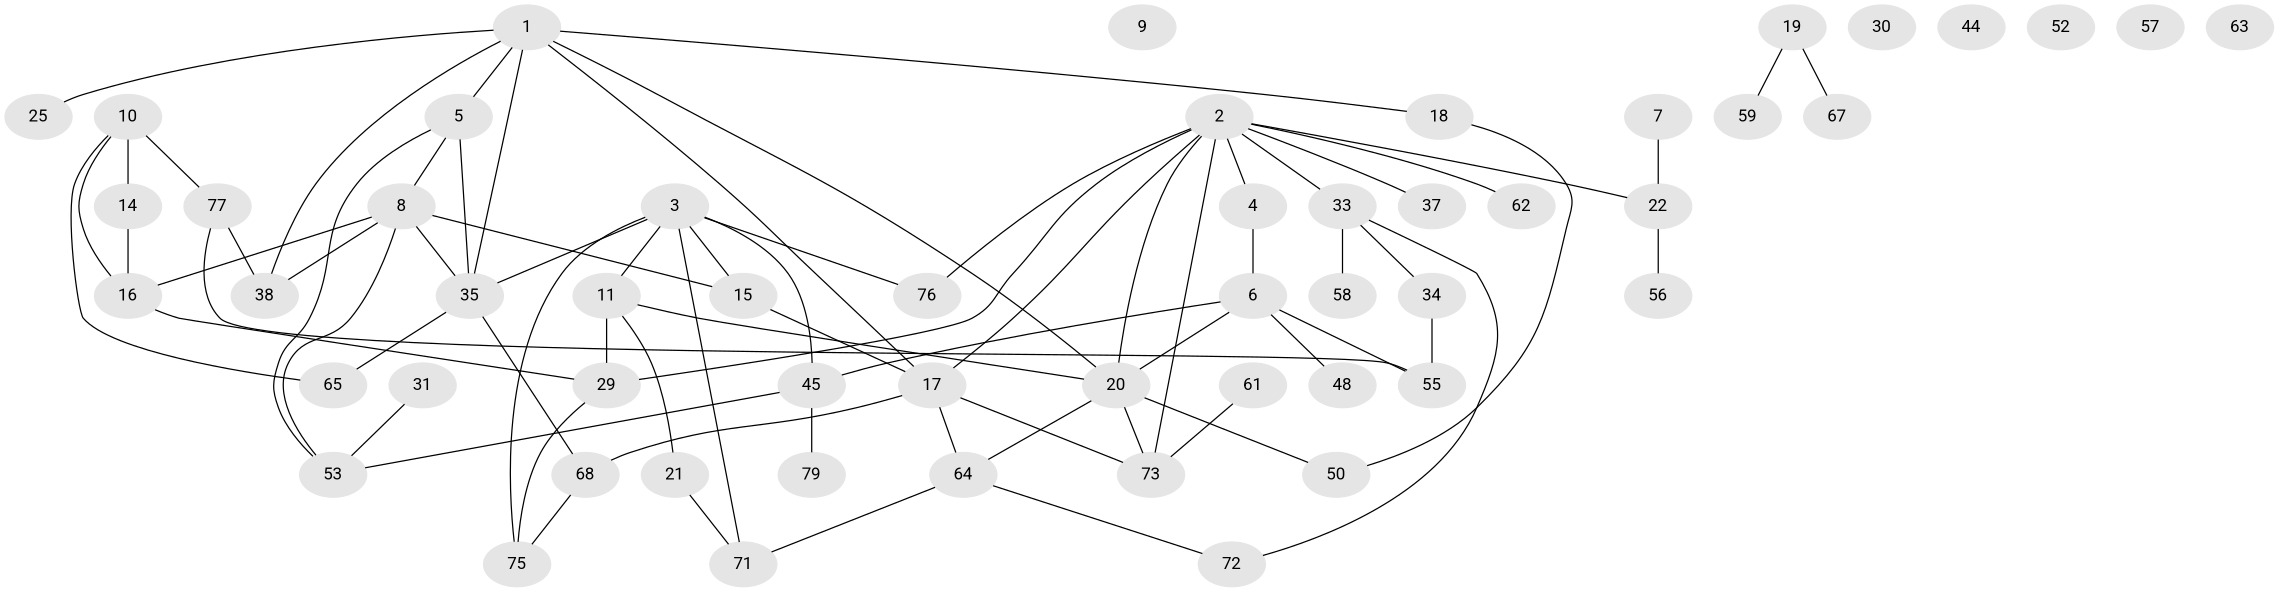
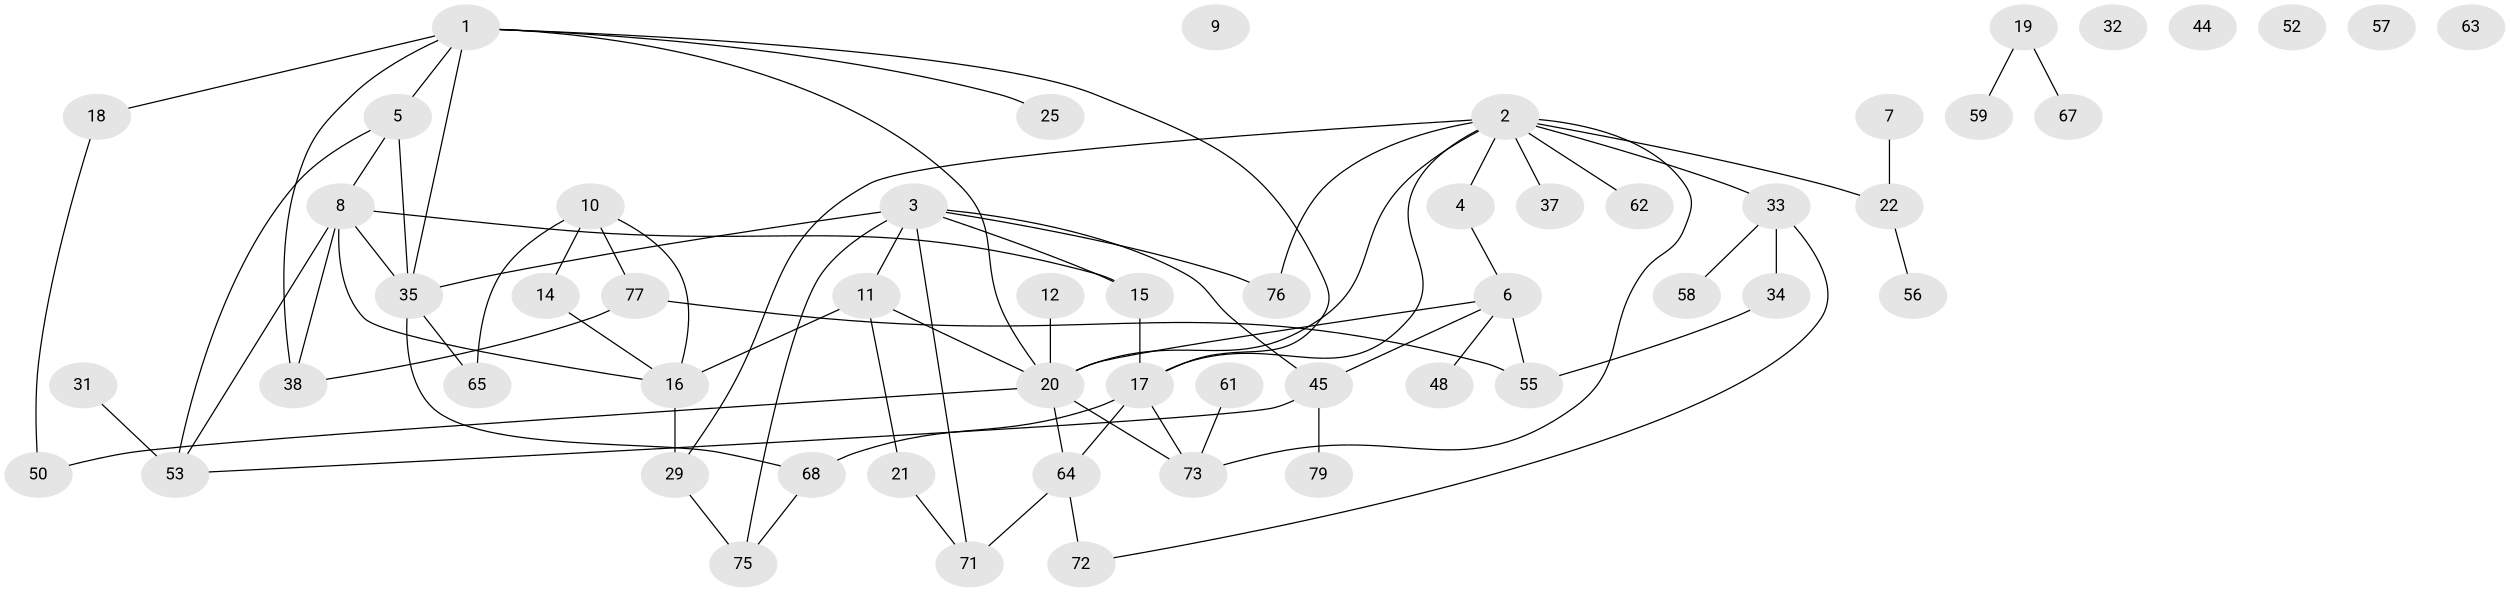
  graph {
    fontname=Roboto
    node [color=gray90 fontname=Roboto style=filled]
    edge [fontname=Roboto]
    1 [super="+80"]
    5 [super="+30"]
    17 [super="+42"]
    18
    20 [super="+49"]
    25
    35 [super="+36"]
    38
    8 [super="+26"]
    53
    73
    n12 [label=64 super="+84"]
    68 [super="+77"]
    50 [super="+82"]
    65
    2 [super="+69"]
    4 [super="+41"]
    n18 [label=33 super="+33"]
    22 [super="+43"]
    29 [super="+46"]
    37
    62
    76
    6 [super="+83"]
    34 [super="+66"]
    58
    72
    56
    75
    3 [super="+54"]
    11 [super="+51"]
    15 [super="+23"]
    45 [super="+70"]
    71 [super="+74"]
    16 [super="+28"]
    21 [super="+47"]
    79
    48
    55 [super="+64"]
    7
    9
    10 [super="+60"]
    14
    n44 [label=77 super="+81"]
+   12
    19 [super="+39"]
    59
    67
    31 [super="+40"]
-   32 [label=30]
+   32
    44
    52
    57
    61 [super="+78"]
    63
    1 -- 5
    1 -- 17
    1 -- 18
    1 -- 20
    1 -- 25
    1 -- 35
    1 -- 38
    5 -- 35 [weight=2]
    5 -- 8
    5 -- 53
    17 -- 73
    17 -- n12
    17 -- 68
    18 -- 50
    20 -- 73
    20 -- n12
    20 -- 50
    35 -- 68 [weight=2]
    35 -- 65
    8 -- 35
    8 -- 38
    8 -- 53
    8 -- 15
    8 -- 16
    n12 -- 72
    n12 -- 71
    68 -- 75
    2 -- 17
    2 -- 20
    2 -- 73
    2 -- 4
    2 -- n18
    2 -- 22
    2 -- 29
    2 -- 37
    2 -- 62
    2 -- 76
    4 -- 6
    n18 -- 34
    n18 -- 58
    n18 -- 72
    22 -- 56
    29 -- 75
    6 -- 20
    6 -- 45
    6 -- 48
    6 -- 55
    34 -- 55
    3 -- 35
    3 -- 76
    3 -- 75
    3 -- 11
    3 -- 15
    3 -- 45
    3 -- 71
    11 -- 20
-   11 -- 29
+   11 -- 16
    11 -- 21
    15 -- 17
    45 -- 53
    45 -- 79
    16 -- 29
    21 -- 71
    7 -- 22
    10 -- 65
    10 -- 16
    10 -- 14
    10 -- n44
    14 -- 16
    n44 -- 38
    n44 -- 55
+   12 -- 20
    19 -- 59
    19 -- 67
    31 -- 53
    61 -- 73
  }
